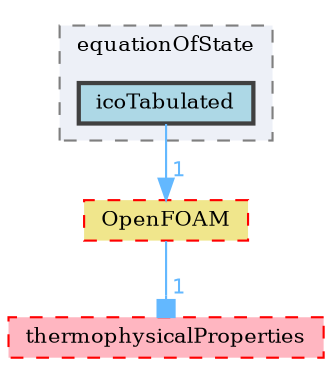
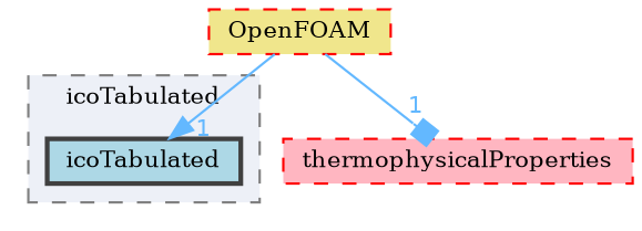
  digraph {
    compound=true
    fontname="DejaVu Serif"
    node [color=red fontname="DejaVu Serif" fontsize=10 shape=box style="filled,dashed"]
    edge [color=steelblue1 fontcolor=steelblue1 fontname="DejaVu Serif" fontsize=10 headlabel=1 labeldistance=1.5 labelfontname=Helvetica labelfontsize=10]
    n1 [color=grey25 fillcolor=lightblue height=0.2 label=icoTabulated style="filled,bold" width=0.4]
    n2 [fillcolor=khaki height=0.2 label=OpenFOAM width=0.4]
    n3 [fillcolor=lightpink height=0.2 label=thermophysicalProperties width=0.4]
    subgraph cluster_1 {
      bgcolor="#edf0f7"
      fontsize=10
-     label=equationOfState
+     label=icoTabulated
      pencolor=grey50
      style="filled,dashed"
      n1
    }
-   n1 -> n2 [arrowhead=normal]
+   n2 -> n1 [arrowhead=normal]
    n2 -> n3 [arrowhead=box]
  }
